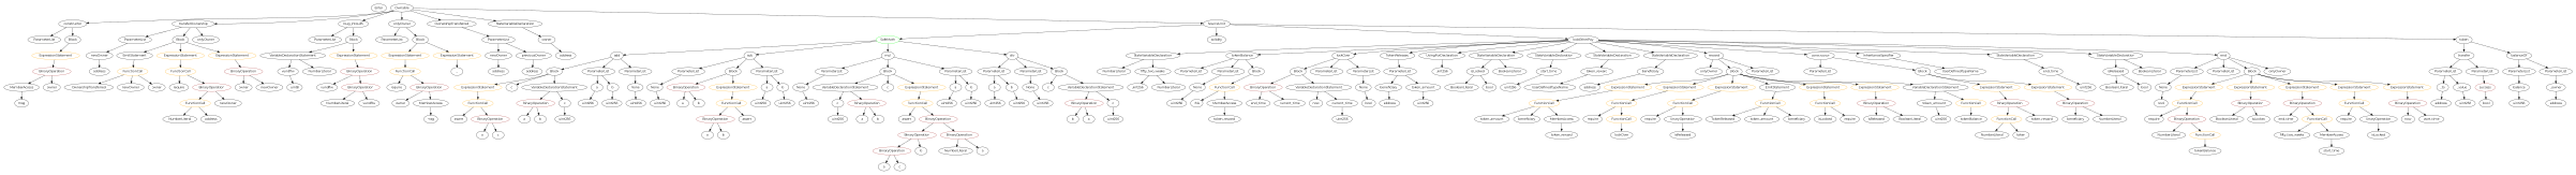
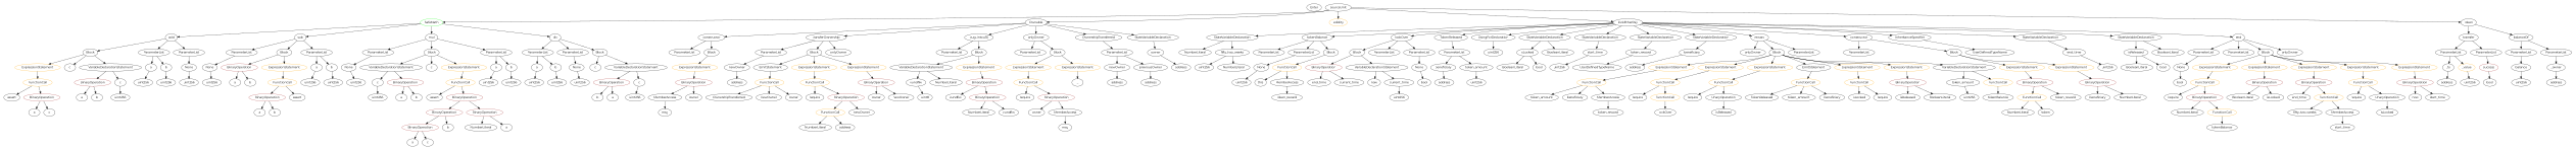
  strict digraph {
    fontname=Montserrat
    node [fontname=Montserrat color=black]
    edge [fontname=Montserrat]
    Enter [height=0.5 width=0.83628 color=""]
    n2 [height=0.5 label=_ width=0.75]
    n3 [height=0.5 label=c width=0.75]
    n4 [height=0.5 label=uint256 width=1.0442]
    n5 [color=orange height=0.5 label=ExpressionStatement width=2.458]
    n6 [color=orange height=0.5 label=FunctionCall width=1.6125]
    n7 [height=0.5 label=assert width=0.89172]
    n8 [color=brown height=0.5 label=BinaryOperation width=1.9867]
    n9 [height=0.5 label=a width=0.75]
    n10 [height=0.5 label=c width=0.75]
    n11 [height=0.5 label=bool width=0.76697]
    n12 [color=brown height=0.5 label=BinaryOperation width=1.9867]
    n13 [height=0.5 label=now width=0.75]
    n14 [height=0.5 label=start_time width=1.3076]
    n15 [height=0.5 label=None width=0.85014]
    n16 [height=0.5 label=uint256 width=1.0442]
    n17 [height=0.5 label=isLocked width=1.2521]
    n18 [height=0.5 label=ParameterList width=1.7095]
    n19 [height=0.5 label=ParameterList width=1.7095]
    n20 [height=0.5 label=None width=0.85014]
    n21 [height=0.5 label=bool width=0.76697]
    n22 [height=0.5 label=assert width=0.89172]
    n23 [height=0.5 label=uint8 width=0.7947]
    n24 [height=0.5 label=balance width=1.0719]
    n25 [height=0.5 label=uint256 width=1.0442]
    n26 [height=0.5 label=NumberLiteral width=1.765]
    n27 [color=brown height=0.5 label=BinaryOperation width=1.9867]
    n28 [height=0.5 label=isReleased width=1.3907]
    n29 [height=0.5 label=BooleanLiteral width=1.7788]
    n30 [height=0.5 label=constructor width=1.4877]
    n31 [height=0.5 label=ParameterList width=1.7095]
    n32 [height=0.5 label=Block width=0.90558]
    n33 [color=orange height=0.5 label=ExpressionStatement width=2.458]
    n34 [color=brown height=0.5 label=BinaryOperation width=1.9867]
    n35 [height=0.5 label=BooleanLiteral width=1.7788]
    n36 [color=orange height=0.5 label=ExpressionStatement width=2.458]
    n37 [color=orange height=0.5 label=FunctionCall width=1.6125]
    n38 [height=0.5 label=token_amount width=1.765]
    n39 [height=0.5 label=beneficiary width=1.4184]
    n40 [height=0.5 label=MemberAccess width=1.9174]
    n41 [height=0.5 label=token_reward width=1.7095]
    n42 [height=0.5 label=a width=0.75]
    n43 [height=0.5 label=uint256 width=1.0442]
    n44 [height=0.5 label=require width=1.0026]
    n45 [height=0.5 label=a width=0.75]
    n46 [height=0.5 label=uint256 width=1.0442]
    n47 [height=0.5 label=StateVariableDeclaration width=2.8184]
    n48 [height=0.5 label=NumberLiteral width=1.765]
    n49 [height=0.5 label=fifty_two_weeks width=2.0145]
    n50 [height=0.5 label=uint256 width=1.0442]
    n51 [height=0.5 label=NumberLiteral width=1.765]
    n52 [height=0.5 label=ParameterList width=1.7095]
    n53 [height=0.5 label=None width=0.85014]
    n54 [height=0.5 label=uint256 width=1.0442]
    n55 [height=0.5 label=uint256 width=1.0442]
    n56 [height=0.5 label=b width=0.75]
    n57 [height=0.5 label=uint256 width=1.0442]
    n58 [height=0.5 label=vundflw width=1.1274]
    n59 [color=orange height=0.5 label=FunctionCall width=1.6125]
    n60 [height=0.5 label=require width=1.0026]
    n61 [color=brown height=0.5 label=BinaryOperation width=1.9867]
    n62 [height=0.5 label=NumberLiteral width=1.765]
    n63 [color=orange height=0.5 label=FunctionCall width=1.6125]
    n64 [height=0.5 label=tokenBalance width=1.6679]
    n65 [height=0.5 label=ParameterList width=1.7095]
    n66 [height=0.5 label=TokenReleased width=1.8897]
    n67 [height=0.5 label=isReleased width=1.3907]
    n68 [height=0.5 label=BooleanLiteral width=1.7788]
    n69 [height=0.5 label=bool width=0.76697]
    n70 [height=0.5 label=token_amount width=1.765]
    n71 [height=0.5 label=owner width=0.93331]
    n72 [height=0.5 label=UserDefinedTypeName width=2.7214]
    n73 [color=orange height=0.5 label=FunctionCall width=1.6125]
    n74 [height=0.5 label=this width=0.75]
    n75 [height=0.5 label=MemberAccess width=1.9174]
    n76 [height=0.5 label=token_reward width=1.7095]
    n77 [height=0.5 label=tokenBalance width=1.6679]
    n78 [height=0.5 label=ParameterList width=1.7095]
    n79 [height=0.5 label=Block width=0.90558]
    n80 [height=0.5 label=None width=0.85014]
    n81 [height=0.5 label=uint256 width=1.0442]
    n82 [height=0.5 label=require width=1.0026]
    n83 [height=0.5 label=isLocked width=1.2521]
    n84 [height=0.5 label=OwnershipTransferred width=2.6243]
    n85 [height=0.5 label=fifty_two_weeks width=2.0145]
    n86 [height=0.5 label=require width=1.0026]
    n87 [height=0.5 label=require width=1.0026]
    n88 [color=orange height=0.5 label=FunctionCall width=1.6125]
    n89 [color=brown height=0.5 label=BinaryOperation width=1.9867]
    n90 [color=brown height=0.5 label=BinaryOperation width=1.9867]
    n91 [color=brown height=0.5 label=BinaryOperation width=1.9867]
    n92 [color=brown height=0.5 label=BinaryOperation width=1.9867]
    n93 [height=0.5 label=b width=0.75]
    n94 [height=0.5 label=NumberLiteral width=1.765]
    n95 [height=0.5 label=a width=0.75]
    n96 [height=0.5 label=address width=1.0996]
    n97 [height=0.5 label=NumberLiteral width=1.765]
    n98 [height=0.5 label=address width=1.0996]
    n99 [color=brown height=0.5 label=BinaryOperation width=1.9867]
    n100 [height=0.5 label=vundflw width=1.1274]
    n101 [color=brown height=0.5 label=BinaryOperation width=1.9867]
    n102 [height=0.5 label=NumberLiteral width=1.765]
    n103 [height=0.5 label=vundflw width=1.1274]
    n104 [height=0.5 label=uint256 width=1.0442]
    n105 [color=green height=0.5 label=SafeMath width=1.2798]
    n106 [height=0.5 label=add width=0.75]
    n107 [height=0.5 label=sub width=0.75]
    n108 [height=0.5 label=mul width=0.75]
    n109 [height=0.5 label=div width=0.75]
    n110 [height=0.5 label=Block width=0.90558]
    n111 [height=0.5 label=ParameterList width=1.7095]
    n112 [height=0.5 label=ParameterList width=1.7095]
    n113 [height=0.5 label=Block width=0.90558]
    n114 [height=0.5 label=ParameterList width=1.7095]
    n115 [height=0.5 label=ParameterList width=1.7095]
    n116 [height=0.5 label=Block width=0.90558]
    n117 [height=0.5 label=ParameterList width=1.7095]
    n118 [height=0.5 label=ParameterList width=1.7095]
    n119 [height=0.5 label=ParameterList width=1.7095]
    n120 [height=0.5 label=Block width=0.90558]
    n121 [height=0.5 label=c width=0.75]
    n122 [height=0.5 label=VariableDeclarationStatement width=3.3174]
    n123 [height=0.5 label=a width=0.75]
    n124 [height=0.5 label=b width=0.75]
    n125 [color=brown height=0.5 label=BinaryOperation width=1.9867]
    n126 [color=orange height=0.5 label=ExpressionStatement width=2.458]
    n127 [height=0.5 label=None width=0.85014]
    n128 [height=0.5 label=VariableDeclarationStatement width=3.3174]
    n129 [height=0.5 label=c width=0.75]
    n130 [color=orange height=0.5 label=ExpressionStatement width=2.458]
    n131 [height=0.5 label=a width=0.75]
    n132 [height=0.5 label=b width=0.75]
    n133 [height=0.5 label=b width=0.75]
    n134 [height=0.5 label=None width=0.85014]
    n135 [height=0.5 label=c width=0.75]
    n136 [height=0.5 label=VariableDeclarationStatement width=3.3174]
    n137 [height=0.5 label=a width=0.75]
    n138 [color=orange height=0.5 label=ExpressionStatement width=2.458]
    n139 [color=orange height=0.5 label=FunctionCall width=1.6125]
    n140 [color=orange height=0.5 label=FunctionCall width=1.6125]
    n141 [height=0.5 label=lockOver width=1.2521]
    n142 [height=0.5 label=NumberLiteral width=1.765]
    n143 [color=orange height=0.5 label=ExpressionStatement width=2.458]
    n144 [height=0.5 label=Ownable width=1.2105]
    n145 [height=0.5 label=transferOwnership width=2.1947]
    n146 [height=0.5 label=bug_intou35 width=1.5848]
    n147 [height=0.5 label=onlyOwner width=1.4323]
    n148 [height=0.5 label=OwnershipTransferred width=2.6243]
    n149 [height=0.5 label=StateVariableDeclaration width=2.8184]
    n150 [height=0.5 label=ParameterList width=1.7095]
    n151 [height=0.5 label=Block width=0.90558]
    n152 [height=0.5 label=onlyOwner width=1.4323]
    n153 [height=0.5 label=ParameterList width=1.7095]
    n154 [height=0.5 label=Block width=0.90558]
    n155 [height=0.5 label=ParameterList width=1.7095]
    n156 [height=0.5 label=Block width=0.90558]
    n157 [height=0.5 label=ParameterList width=1.7095]
    n158 [height=0.5 label=owner width=0.93331]
    n159 [height=0.5 label=newOwner width=1.4046]
    n160 [height=0.5 label=EmitStatement width=1.7788]
    n161 [color=orange height=0.5 label=ExpressionStatement width=2.458]
    n162 [color=orange height=0.5 label=ExpressionStatement width=2.458]
    n163 [height=0.5 label=VariableDeclarationStatement width=3.3174]
    n164 [color=orange height=0.5 label=ExpressionStatement width=2.458]
    n165 [color=orange height=0.5 label=ExpressionStatement width=2.458]
    n166 [color=orange height=0.5 label=ExpressionStatement width=2.458]
    n167 [height=0.5 label=newOwner width=1.4046]
    n168 [height=0.5 label=previousOwner width=1.8759]
    n169 [color=brown height=0.5 label=BinaryOperation width=1.9867]
    n170 [height=0.5 label=c width=0.75]
    n171 [height=0.5 label=uint256 width=1.0442]
    n172 [height=0.5 label=uint256 width=1.0442]
    n173 [color=orange height=0.5 label=FunctionCall width=1.6125]
    n174 [height=0.5 label=require width=1.0026]
    n175 [color=brown height=0.5 label=BinaryOperation width=1.9867]
    n176 [height=0.5 label=owner width=0.93331]
    n177 [height=0.5 label=MemberAccess width=1.9174]
    n178 [height=0.5 label=uint256 width=1.0442]
    n179 [height=0.5 label=uint256 width=1.0442]
    n180 [color=orange height=0.5 label=FunctionCall width=1.6125]
    n181 [height=0.5 label=newOwner width=1.4046]
    n182 [height=0.5 label=owner width=0.93331]
    n183 [height=0.5 label=lockOver width=1.2521]
    n184 [height=0.5 label=Block width=0.90558]
    n185 [height=0.5 label=ParameterList width=1.7095]
    n186 [height=0.5 label=ParameterList width=1.7095]
    n187 [color=brown height=0.5 label=BinaryOperation width=1.9867]
    n188 [height=0.5 label=VariableDeclarationStatement width=3.3174]
    n189 [height=0.5 label=None width=0.85014]
    n190 [height=0.5 label=end_time width=1.2382]
    n191 [height=0.5 label=current_time width=1.5848]
    n192 [height=0.5 label=now width=0.75]
    n193 [height=0.5 label=current_time width=1.5848]
    n194 [height=0.5 label=bool width=0.76697]
    n195 [height=0.5 label=a width=0.75]
    n196 [height=0.5 label=c width=0.75]
    n197 [height=0.5 label=address width=1.0996]
    n198 [height=0.5 label=beneficiary width=1.4184]
    n199 [height=0.5 label=end_time width=1.2382]
    n200 [height=0.5 label=a width=0.75]
    n201 [height=0.5 label=b width=0.75]
    n202 [color=orange height=0.5 label=FunctionCall width=1.6125]
    n203 [color=brown height=0.5 label=BinaryOperation width=1.9867]
    n204 [height=0.5 label=assert width=0.89172]
    n205 [height=0.5 label=uint256 width=1.0442]
    n206 [color=orange height=0.5 label=ExpressionStatement width=2.458]
    n207 [color=orange height=0.5 label=FunctionCall width=1.6125]
    n208 [height=0.5 label=UnaryOperation width=1.9452]
    n209 [height=0.5 label=isReleased width=1.3907]
    n210 [height=0.5 label=address width=1.0996]
    n211 [height=0.5 label=uint256 width=1.0442]
    n212 [height=0.5 label=msg width=0.75]
    n213 [color=orange height=0.5 label=FunctionCall width=1.6125]
    n214 [height=0.5 label=token width=0.864]
    n215 [color=orange height=0.5 label=ExpressionStatement width=2.458]
    n216 [color=brown height=0.5 label=BinaryOperation width=1.9867]
    n217 [height=0.5 label=token_reward width=1.7095]
    n218 [color=brown height=0.5 label=BinaryOperation width=1.9867]
    n219 [height=0.5 label=newOwner width=1.4046]
    n220 [height=0.5 label=TokenReleased width=1.8897]
    n221 [height=0.5 label=ParameterList width=1.7095]
    n222 [height=0.5 label=beneficiary width=1.4184]
    n223 [height=0.5 label=token_amount width=1.765]
    n224 [height=0.5 label=address width=1.0996]
    n225 [height=0.5 label=ParameterList width=1.7095]
    n226 [height=0.5 label=_to width=0.75]
-   n227 [height=0.5 label=_value width=0.96103]
+   n227 [color=orange height=0.5 label=_value width=0.96103]
    n228 [height=0.5 label=address width=1.0996]
    n229 [height=0.5 label=uint256 width=1.0442]
    n230 [height=0.5 label=ParameterList width=1.7095]
    n231 [height=0.5 label=BooleanLiteral width=1.7788]
    n232 [height=0.5 label=b width=0.75]
    n233 [color=orange height=0.5 label=FunctionCall width=1.6125]
    n234 [height=0.5 label=token_reward width=1.7095]
    n235 [height=0.5 label=UserDefinedTypeName width=2.7214]
    n236 [height=0.5 label=a width=0.75]
    n237 [height=0.5 label=b width=0.75]
    n238 [height=0.5 label=uint256 width=1.0442]
    n239 [height=0.5 label=Block width=0.90558]
    n240 [color=orange height=0.5 label=ExpressionStatement width=2.458]
    n241 [color=orange height=0.5 label=ExpressionStatement width=2.458]
    n242 [color=orange height=0.5 label=ExpressionStatement width=2.458]
    n243 [color=orange height=0.5 label=ExpressionStatement width=2.458]
    n244 [color=brown height=0.5 label=BinaryOperation width=1.9867]
    n245 [color=brown height=0.5 label=BinaryOperation width=1.9867]
    n246 [color=orange height=0.5 label=FunctionCall width=1.6125]
    n247 [height=0.5 label=isLocked width=1.2521]
    n248 [color=orange height=0.5 label=FunctionCall width=1.6125]
    n249 [height=0.5 label=UnaryOperation width=1.9452]
    n250 [height=0.5 label=isLocked width=1.2521]
    n251 [height=0.5 label=bool width=0.76697]
    n252 [height=0.5 label=a width=0.75]
    n253 [height=0.5 label=uint256 width=1.0442]
    n254 [color=brown height=0.5 label=BinaryOperation width=1.9867]
    n255 [height=0.5 label=b width=0.75]
    n256 [height=0.5 label=uint256 width=1.0442]
    n257 [height=0.5 label=uint256 width=1.0442]
    n258 [color=brown height=0.5 label=success width=1.1135]
    n259 [height=0.5 label=tokenBalance width=1.6679]
    n260 [color=orange height=0.5 label=FunctionCall width=1.6125]
    n261 [height=0.5 label=address width=1.0996]
    n262 [height=0.5 label=uint256 width=1.0442]
    n263 [height=0.5 label=address width=1.0996]
    n264 [height=0.5 label=BooleanLiteral width=1.7788]
    n265 [height=0.5 label=address width=1.0996]
-   n266 [height=0.5 label=solidity width=1.0442]
+   n266 [color=orange height=0.5 label=solidity width=1.0442]
    n267 [height=0.5 label=UsingForDeclaration width=2.4303]
    n268 [height=0.5 label=newOwner width=1.4046]
    n269 [height=0.5 label=start_time width=1.3076]
    n270 [height=0.5 label=MemberAccess width=1.9174]
    n271 [height=0.5 label=StateVariableDeclaration width=2.8184]
    n272 [height=0.5 label=BooleanLiteral width=1.7788]
    n273 [height=0.5 label=onlyOwner width=1.4323]
    n274 [color=brown height=0.5 label=BinaryOperation width=1.9867]
    n275 [height=0.5 label=StateVariableDeclaration width=2.8184]
    n276 [height=0.5 label=start_time width=1.3076]
    n277 [height=0.5 label=EmitStatement width=1.7788]
    n278 [color=orange height=0.5 label=FunctionCall width=1.6125]
    n279 [height=0.5 label=beneficiary width=1.4184]
    n280 [height=0.5 label=Block width=0.90558]
    n281 [color=orange height=0.5 label=ExpressionStatement width=2.458]
    n282 [color=brown height=0.5 label=BinaryOperation width=1.9867]
    n283 [height=0.5 label=NumberLiteral width=1.765]
    n284 [height=0.5 label=StateVariableDeclaration width=2.8184]
    n285 [height=0.5 label=beneficiary width=1.4184]
    n286 [height=0.5 label=SourceUnit width=1.46]
    n287 [height=0.5 label=lockEtherPay width=1.6679]
    n288 [height=0.5 label=token width=0.864]
    n289 [height=0.5 label=StateVariableDeclaration width=2.8184]
    n290 [height=0.5 label=reward width=0.98875]
    n291 [height=0.5 label=constructor width=1.4877]
    n292 [height=0.5 label=InheritanceSpecifier width=2.3333]
    n293 [height=0.5 label=StateVariableDeclaration width=2.8184]
    n294 [height=0.5 label=StateVariableDeclaration width=2.8184]
    n295 [height=0.5 label=end width=0.75]
    n296 [height=0.5 label=transfer width=1.0719]
    n297 [height=0.5 label=balanceOf width=1.3491]
    n298 [height=0.5 label=Block width=0.90558]
    n299 [height=0.5 label=ParameterList width=1.7095]
    n300 [height=0.5 label=end_time width=1.2382]
    n301 [height=0.5 label=onlyOwner width=1.4323]
    n302 [height=0.5 label=ParameterList width=1.7095]
    n303 [height=0.5 label=ParameterList width=1.7095]
    n304 [height=0.5 label=ParameterList width=1.7095]
    n305 [height=0.5 label=msg width=0.75]
    n306 [color=orange height=0.5 label=ExpressionStatement width=2.458]
    n307 [color=orange height=0.5 label=FunctionCall width=1.6125]
    n308 [height=0.5 label=require width=1.0026]
    n309 [height=0.5 label=a width=0.75]
    n310 [height=0.5 label=b width=0.75]
    n311 [height=0.5 label=MemberAccess width=1.9174]
    n312 [height=0.5 label=owner width=0.93331]
    n313 [color=orange height=0.5 label=ExpressionStatement width=2.458]
    n314 [height=0.5 label=VariableDeclarationStatement width=3.3174]
    n315 [height=0.5 label=uint256 width=1.0442]
    n316 [color=brown height=0.5 label=BinaryOperation width=1.9867]
    n317 [height=0.5 label=c width=0.75]
    n318 [height=0.5 label=token_amount width=1.765]
    n319 [color=orange height=0.5 label=FunctionCall width=1.6125]
    n320 [height=0.5 label=uint256 width=1.0442]
    n321 [height=0.5 label=_owner width=1.0719]
    n3 -> n4
    n5 -> n6
    n6 -> n7
    n6 -> n8
    n8 -> n9
    n8 -> n10
    n12 -> n13
    n12 -> n14
    n15 -> n16
    n19 -> n20
    n20 -> n21
    n24 -> n25
    n27 -> n28
    n27 -> n29
    n30 -> n31
    n30 -> n32
    n32 -> n33
    n33 -> n34
    n34 -> n311
    n34 -> n312
    n36 -> n37
    n37 -> n38
    n37 -> n39
    n37 -> n40
    n40 -> n41
    n42 -> n43
    n45 -> n46
    n47 -> n48
    n47 -> n49
    n49 -> n50
    n49 -> n51
    n52 -> n53
    n53 -> n54
    n56 -> n57
    n58 -> n23
    n59 -> n60
    n59 -> n61
    n61 -> n62
    n61 -> n63
    n63 -> n64
    n67 -> n68
    n67 -> n69
    n73 -> n74
    n73 -> n75
    n75 -> n76
    n77 -> n18
    n77 -> n78
    n77 -> n79
    n78 -> n80
    n79 -> n73
    n80 -> n81
    n88 -> n22
    n88 -> n89
    n89 -> n90
    n89 -> n91
    n90 -> n92
    n90 -> n93
    n91 -> n94
    n91 -> n95
    n92 -> n195
    n92 -> n196
    n99 -> n100
    n99 -> n101
    n101 -> n102
    n101 -> n103
    n105 -> n106
    n105 -> n107
    n105 -> n108
    n105 -> n109
    n106 -> n110
    n106 -> n111
    n106 -> n112
    n107 -> n52
    n107 -> n113
    n107 -> n114
    n108 -> n115
    n108 -> n116
    n108 -> n117
    n109 -> n118
    n109 -> n119
    n109 -> n120
    n110 -> n5
    n110 -> n121
    n110 -> n122
    n111 -> n123
    n111 -> n124
    n112 -> n15
    n113 -> n125
    n113 -> n126
    n114 -> n45
    n114 -> n56
    n115 -> n127
    n116 -> n128
    n116 -> n129
    n116 -> n130
    n117 -> n131
    n117 -> n132
    n118 -> n42
    n118 -> n133
    n119 -> n134
    n120 -> n135
    n120 -> n136
    n122 -> n169
    n122 -> n170
    n123 -> n171
    n124 -> n172
    n125 -> n200
    n125 -> n201
    n126 -> n202
    n127 -> n205
    n128 -> n3
    n128 -> n254
    n130 -> n88
    n131 -> n211
    n132 -> n256
    n133 -> n262
    n134 -> n257
    n136 -> n316
    n136 -> n317
    n138 -> n139
    n139 -> n86
    n139 -> n140
    n140 -> n141
    n143 -> n59
    n144 -> n30
    n144 -> n145
    n144 -> n146
    n144 -> n147
    n144 -> n148
    n144 -> n149
    n145 -> n150
    n145 -> n151
    n145 -> n152
    n146 -> n153
    n146 -> n154
    n147 -> n155
    n147 -> n156
    n148 -> n157
    n149 -> n158
    n150 -> n159
    n151 -> n160
    n151 -> n161
    n151 -> n162
    n154 -> n163
    n154 -> n164
    n156 -> n165
    n156 -> n166
    n157 -> n167
    n157 -> n168
    n158 -> n96
    n159 -> n210
    n160 -> n180
    n161 -> n233
    n162 -> n218
    n163 -> n58
    n163 -> n142
    n164 -> n99
    n165 -> n173
    n166 -> n2
    n167 -> n98
    n168 -> n263
    n169 -> n236
    n169 -> n237
    n170 -> n238
    n173 -> n174
    n173 -> n175
    n175 -> n176
    n175 -> n177
    n177 -> n212
    n180 -> n84
    n180 -> n181
    n180 -> n182
    n183 -> n184
    n183 -> n185
    n183 -> n186
    n184 -> n187
    n184 -> n188
    n186 -> n189
    n187 -> n190
    n187 -> n191
    n188 -> n192
    n188 -> n193
    n189 -> n194
    n193 -> n253
    n202 -> n203
    n202 -> n204
    n203 -> n309
    n203 -> n310
    n206 -> n207
    n207 -> n87
    n207 -> n208
    n208 -> n209
    n213 -> n26
    n213 -> n214
    n215 -> n216
    n216 -> n213
    n216 -> n217
    n218 -> n71
    n218 -> n219
    n220 -> n221
    n221 -> n222
    n221 -> n223
    n222 -> n224
    n223 -> n178
    n225 -> n226
    n225 -> n227
    n226 -> n228
    n227 -> n229
    n233 -> n82
    n233 -> n274
    n234 -> n235
    n239 -> n143
    n239 -> n240
    n239 -> n241
    n239 -> n242
    n239 -> n243
    n240 -> n244
    n241 -> n245
    n242 -> n246
    n243 -> n12
    n244 -> n35
    n244 -> n247
    n245 -> n199
    n245 -> n248
    n246 -> n44
    n246 -> n249
    n248 -> n85
    n248 -> n270
    n249 -> n17
    n250 -> n231
    n250 -> n251
    n254 -> n137
    n254 -> n255
    n258 -> n11
    n260 -> n97
    n260 -> n261
    n267 -> n179
    n270 -> n269
    n271 -> n250
    n271 -> n272
    n274 -> n260
    n274 -> n268
    n275 -> n276
    n276 -> n55
    n277 -> n278
    n278 -> n66
    n278 -> n70
    n278 -> n279
    n280 -> n215
    n280 -> n281
    n281 -> n282
    n282 -> n198
    n282 -> n283
    n284 -> n234
    n285 -> n197
    n286 -> n105
-   n144 -> n286
+   n286 -> n144
    n286 -> n266
    n286 -> n287
    n286 -> n288
    n287 -> n47
    n287 -> n77
    n287 -> n183
    n287 -> n220
    n287 -> n267
    n287 -> n271
    n287 -> n275
    n287 -> n284
    n287 -> n289
    n287 -> n290
    n287 -> n291
    n287 -> n292
    n287 -> n293
    n287 -> n294
    n287 -> n295
    n288 -> n296
    n288 -> n297
    n289 -> n285
    n290 -> n273
    n290 -> n298
    n290 -> n299
    n291 -> n230
    n291 -> n280
    n292 -> n72
    n293 -> n300
    n294 -> n67
    n294 -> n264
    n295 -> n19
    n295 -> n65
    n295 -> n239
    n295 -> n301
    n296 -> n225
    n296 -> n302
    n297 -> n303
    n297 -> n304
    n298 -> n36
    n298 -> n138
    n298 -> n206
    n298 -> n277
    n298 -> n306
    n298 -> n313
    n298 -> n314
    n300 -> n315
    n302 -> n258
    n303 -> n24
    n304 -> n321
    n306 -> n307
    n307 -> n83
    n307 -> n308
    n311 -> n305
    n313 -> n27
    n314 -> n318
    n314 -> n319
    n316 -> n232
    n316 -> n252
    n317 -> n104
    n318 -> n320
    n319 -> n259
    n321 -> n265
  }
